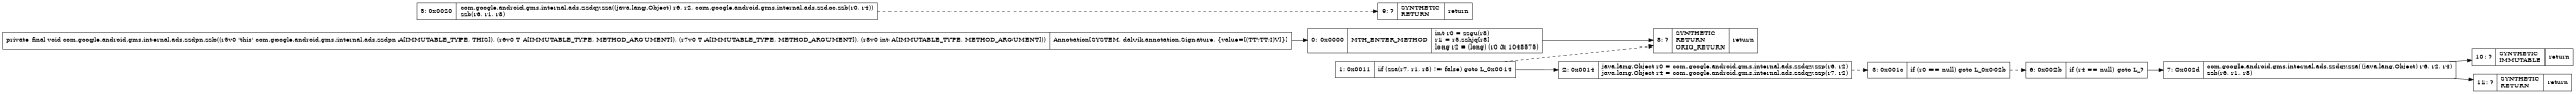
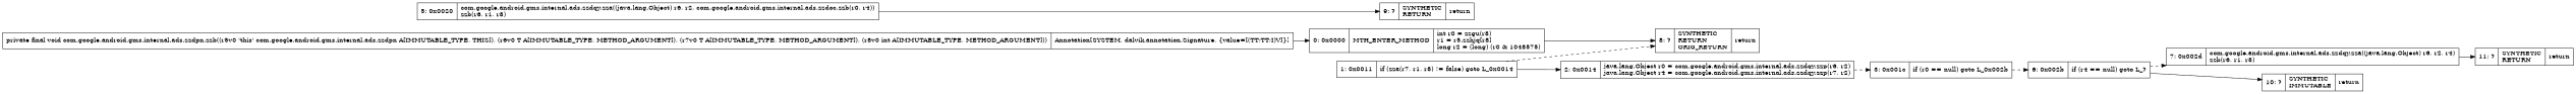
  digraph {
    rankdir=LR
    node [shape=record]
    n1 [label="{0\:\ 0x0000|MTH_ENTER_METHOD\l|int r0 = zzgu(r8)\lr1 = r5.zzhjq[r8]\llong r2 = (long) (r0 & 1048575)\l}"]
    n2 [label="{8\:\ ?|SYNTHETIC\lRETURN\lORIG_RETURN\l|return\l}"]
    n3 [label="{1\:\ 0x0011|if (zza(r7, r1, r8) != false) goto L_0x0014\l}"]
    n4 [label="{2\:\ 0x0014|java.lang.Object r0 = com.google.android.gms.internal.ads.zzdqy.zzp(r6, r2)\ljava.lang.Object r4 = com.google.android.gms.internal.ads.zzdqy.zzp(r7, r2)\l}"]
    n5 [label="{3\:\ 0x001c|if (r0 == null) goto L_0x002b\l}"]
    n6 [label="{6\:\ 0x002b|if (r4 == null) goto L_?\l}"]
    n7 [label="{7\:\ 0x002d|com.google.android.gms.internal.ads.zzdqy.zza((java.lang.Object) r6, r2, r4)\lzzb(r6, r1, r8)\l}"]
    n8 [label="{10\:\ ?|SYNTHETIC\lIMMUTABLE\l|return\l}"]
    n9 [label="{5\:\ 0x0020|com.google.android.gms.internal.ads.zzdqy.zza((java.lang.Object) r6, r2, com.google.android.gms.internal.ads.zzdoc.zzb(r0, r4))\lzzb(r6, r1, r8)\l}"]
    n10 [label="{9\:\ ?|SYNTHETIC\lRETURN\l|return\l}"]
    n11 [label="{11\:\ ?|SYNTHETIC\lRETURN\l|return\l}"]
    n12 [label="{private final void com.google.android.gms.internal.ads.zzdpn.zzb((r5v0 'this' com.google.android.gms.internal.ads.zzdpn A[IMMUTABLE_TYPE, THIS]), (r6v0 T A[IMMUTABLE_TYPE, METHOD_ARGUMENT]), (r7v0 T A[IMMUTABLE_TYPE, METHOD_ARGUMENT]), (r8v0 int A[IMMUTABLE_TYPE, METHOD_ARGUMENT]))  | Annotation[SYSTEM, dalvik.annotation.Signature, \{value=[(TT;TT;I)V]\}]\l}"]
    n1 -> n2
    n3 -> n2 [style=dashed]
    n3 -> n4
    n4 -> n5 [style=dashed]
    n5 -> n6 [style=dashed]
-   n6 -> n7 [style=solid]
-   n7 -> n8
+   n6 -> n7 [style=dashed]
+   n6 -> n8
    n7 -> n11
-   n9 -> n10 [style=dashed]
+   n9 -> n10
    n12 -> n1
  }
